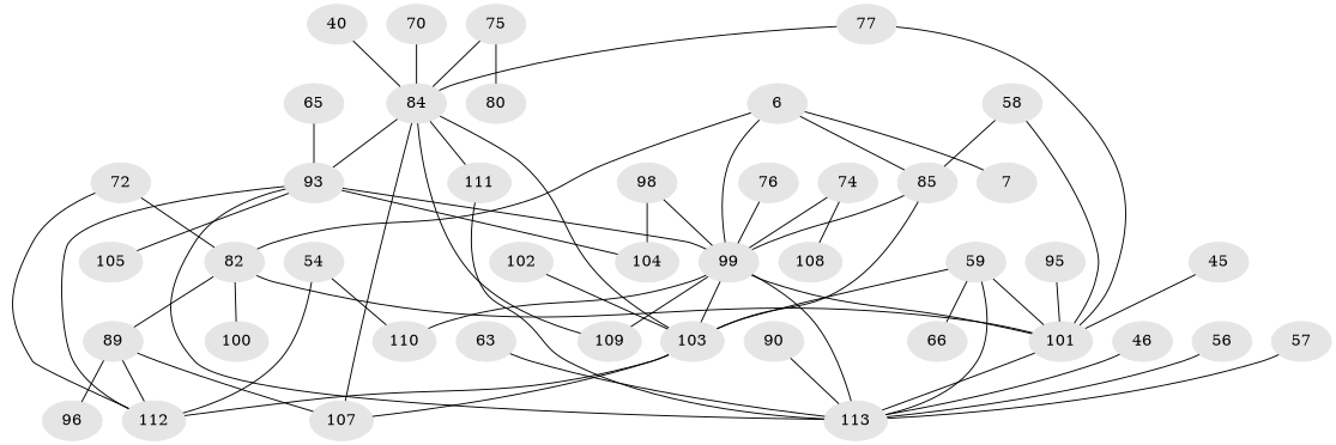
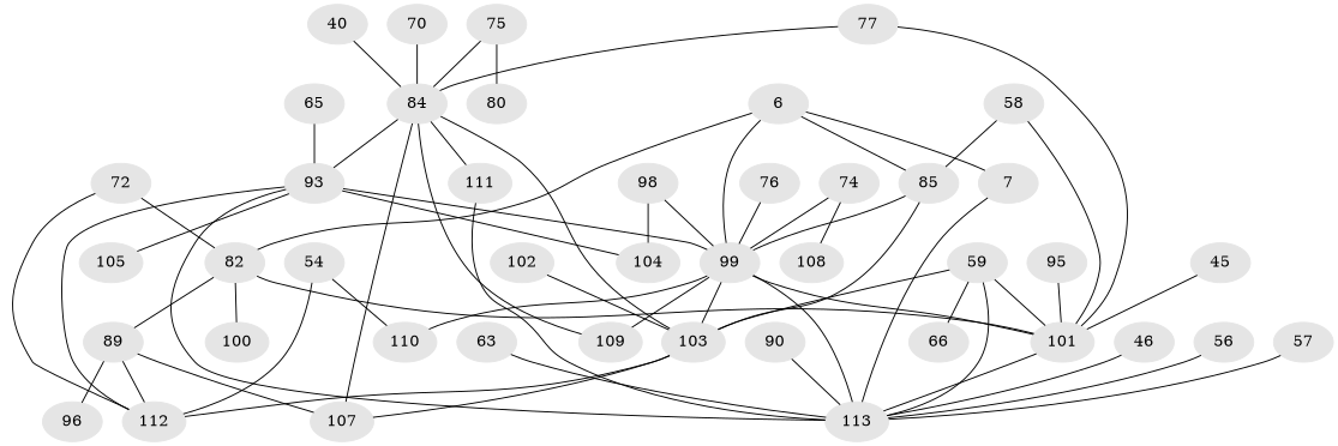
  graph {
    node [color=gray90 style=filled]
    6
    7
    82 [super="+17"]
    85 [super="+5"]
    99 [super="+42+67+79+91"]
    113 [super="+68+94"]
    101 [super="+78+97"]
    89
    100
    103 [super="+87"]
    110
    109 [super="+62"]
    84 [super="+15+28"]
    93 [super="+83+92+69"]
    107 [super="+106"]
    111
    40
    45
    46
    59 [super="+8+23"]
    66
    54
    112 [super="+21"]
    56
    57
    58
    63
    104
    105
    65
    70
    72
    74
    108
    75 [super="+30"]
    80
    76 [super="+22"]
    77 [super="+37+43"]
    96
    90
    95
    98
    102
    6 -- 7
    6 -- 82
    6 -- 85 [weight=2]
    6 -- 99 [weight=2]
+   7 -- 113
    82 -- 101
    82 -- 89
    82 -- 100
    85 -- 99 [weight=2]
    85 -- 103
    99 -- 113 [weight=2]
    99 -- 101 [weight=4]
    99 -- 103 [weight=2]
    99 -- 110
    99 -- 109 [weight=5]
    101 -- 113
    89 -- 107
    89 -- 112
    89 -- 96
    103 -- 107
    103 -- 112
    84 -- 103
    84 -- 109 [weight=2]
    84 -- 93 [weight=2]
    84 -- 107
    84 -- 111
    93 -- 99 [weight=3]
    93 -- 113 [weight=2]
    93 -- 112
    93 -- 104
    93 -- 105
    111 -- 113
    40 -- 84
    45 -- 101
    46 -- 113
    59 -- 113 [weight=2]
    59 -- 101 [weight=2]
    59 -- 103 [weight=2]
    59 -- 66
    54 -- 110
    54 -- 112
    56 -- 113
    57 -- 113
    58 -- 85 [weight=2]
    58 -- 101 [weight=2]
    63 -- 113
    65 -- 93
    70 -- 84
    72 -- 82
    72 -- 112
    74 -- 99
    74 -- 108
    75 -- 84
    75 -- 80
    76 -- 99 [weight=2]
    77 -- 101
    77 -- 84
    90 -- 113
    95 -- 101
    98 -- 99 [weight=2]
    98 -- 104
    102 -- 103
  }
